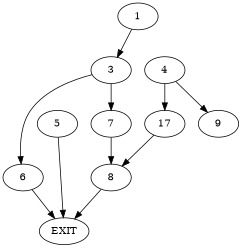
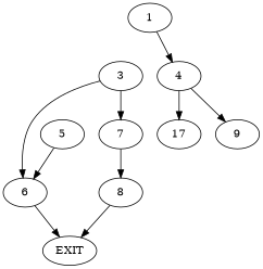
  digraph {
    1
    3
    n3 [label=EXIT]
    6
    7
    4
    9
    n8 [label=17]
    5
    8
-   1 -> 3
+   1 -> 4
    3 -> 6
    3 -> 7
    6 -> n3
    7 -> 8
    4 -> 9
    4 -> n8
-   n8 -> 8
-   5 -> n3
+   5 -> 6
    8 -> n3
  }
